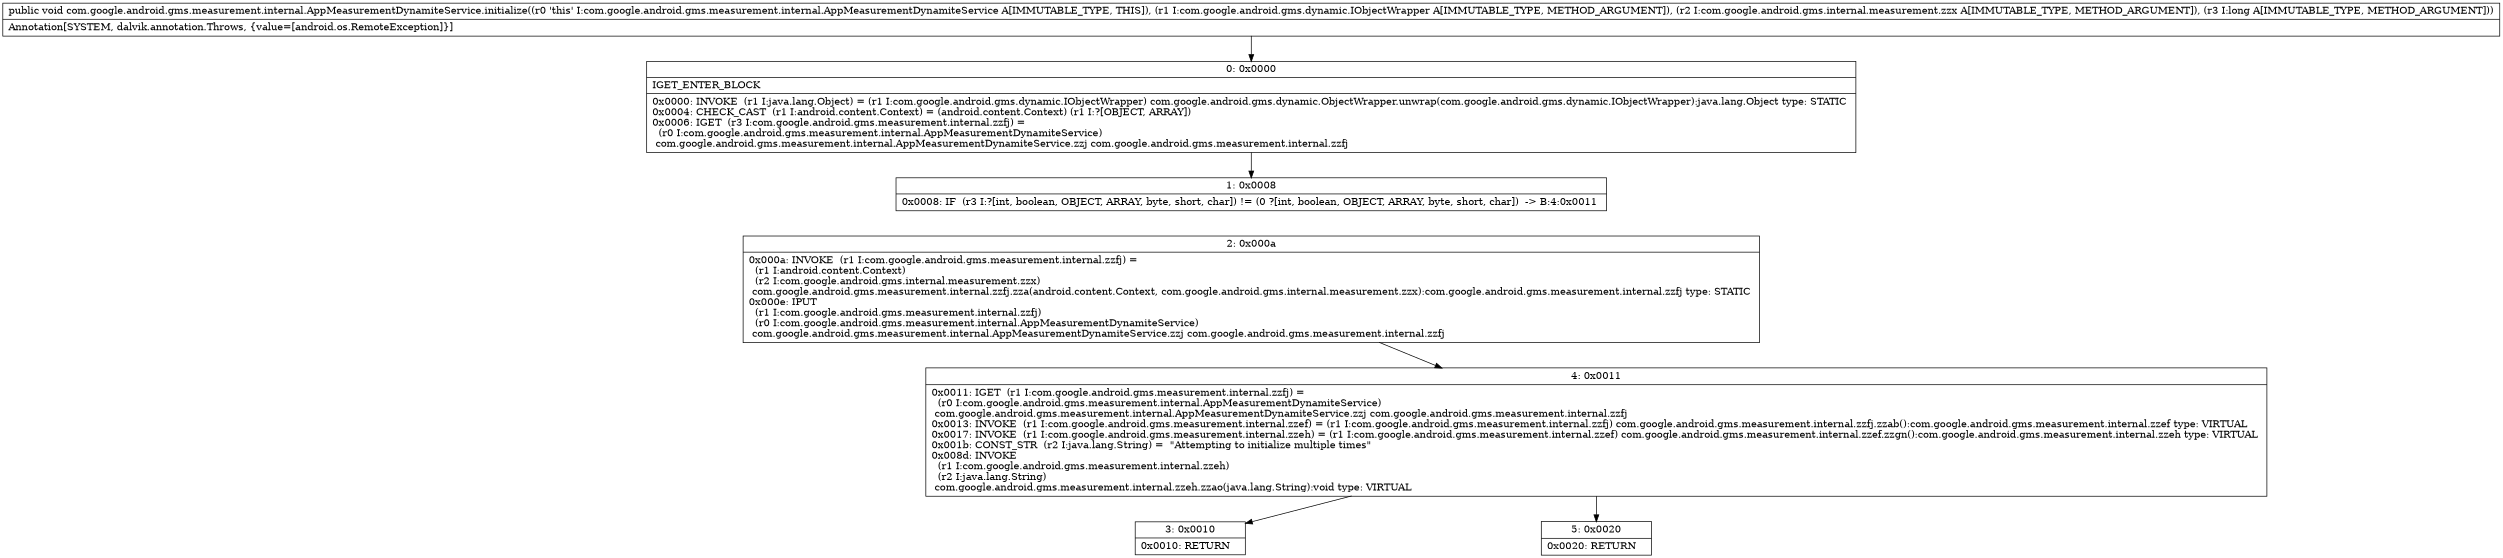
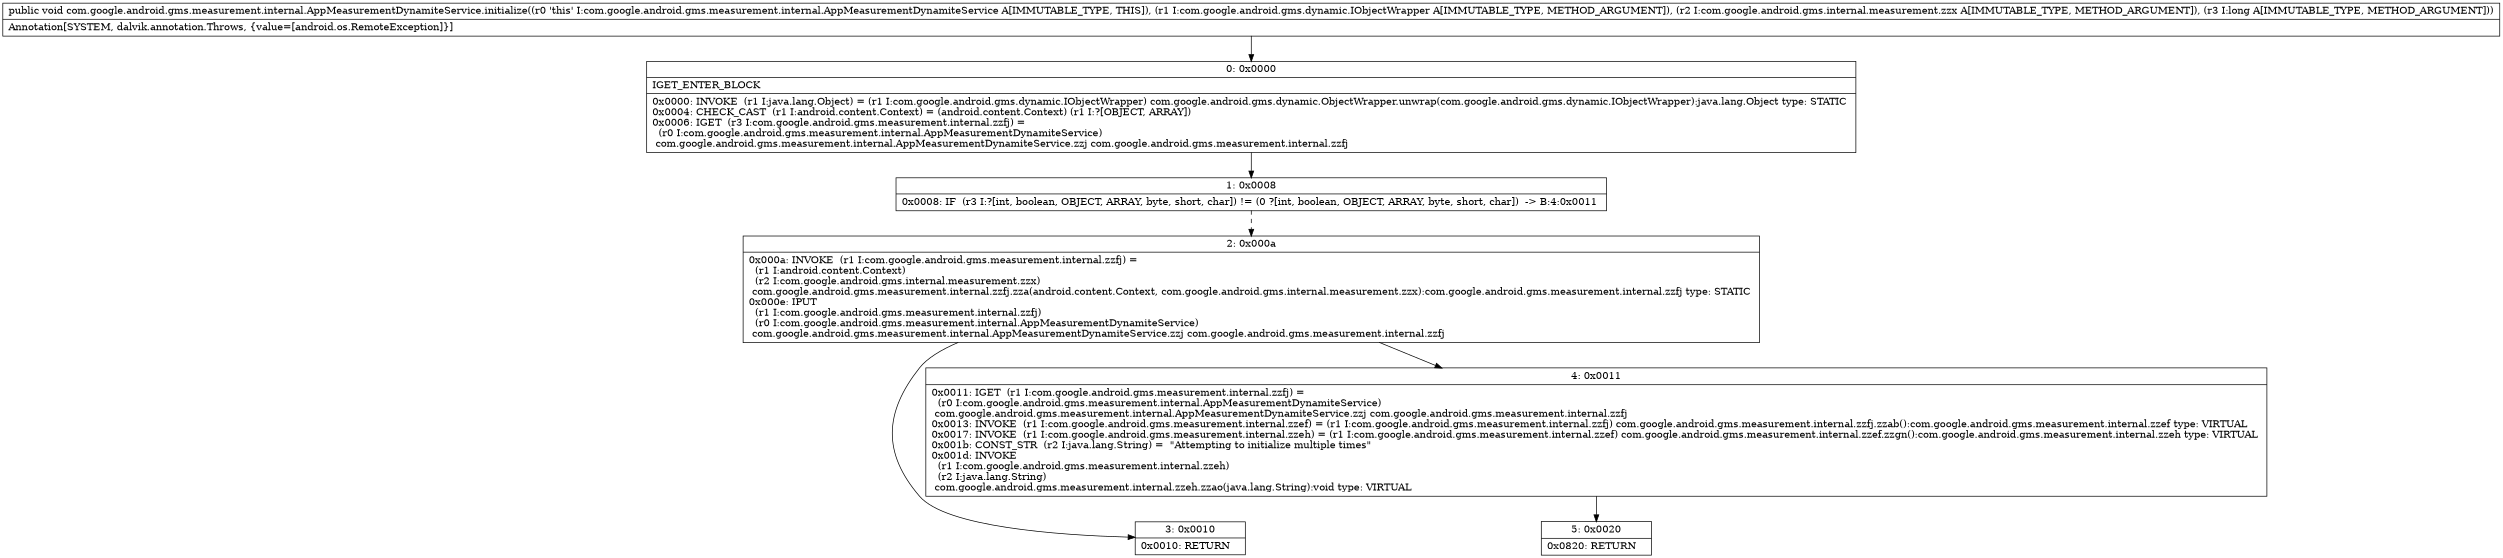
  digraph {
    fontname="DejaVu Serif"
    node [fontname="DejaVu Serif" shape=record]
    edge [fontname="DejaVu Serif"]
    n1 [label="{0\:\ 0x0000|IGET_ENTER_BLOCK\l|0x0000: INVOKE  (r1 I:java.lang.Object) = (r1 I:com.google.android.gms.dynamic.IObjectWrapper) com.google.android.gms.dynamic.ObjectWrapper.unwrap(com.google.android.gms.dynamic.IObjectWrapper):java.lang.Object type: STATIC \l0x0004: CHECK_CAST  (r1 I:android.content.Context) = (android.content.Context) (r1 I:?[OBJECT, ARRAY]) \l0x0006: IGET  (r3 I:com.google.android.gms.measurement.internal.zzfj) = \l  (r0 I:com.google.android.gms.measurement.internal.AppMeasurementDynamiteService)\l com.google.android.gms.measurement.internal.AppMeasurementDynamiteService.zzj com.google.android.gms.measurement.internal.zzfj \l}"]
    n2 [label="{1\:\ 0x0008|0x0008: IF  (r3 I:?[int, boolean, OBJECT, ARRAY, byte, short, char]) != (0 ?[int, boolean, OBJECT, ARRAY, byte, short, char])  \-\> B:4:0x0011 \l}"]
    n3 [label="{2\:\ 0x000a|0x000a: INVOKE  (r1 I:com.google.android.gms.measurement.internal.zzfj) = \l  (r1 I:android.content.Context)\l  (r2 I:com.google.android.gms.internal.measurement.zzx)\l com.google.android.gms.measurement.internal.zzfj.zza(android.content.Context, com.google.android.gms.internal.measurement.zzx):com.google.android.gms.measurement.internal.zzfj type: STATIC \l0x000e: IPUT  \l  (r1 I:com.google.android.gms.measurement.internal.zzfj)\l  (r0 I:com.google.android.gms.measurement.internal.AppMeasurementDynamiteService)\l com.google.android.gms.measurement.internal.AppMeasurementDynamiteService.zzj com.google.android.gms.measurement.internal.zzfj \l}"]
-   n4 [label="{4\:\ 0x0011|0x0011: IGET  (r1 I:com.google.android.gms.measurement.internal.zzfj) = \l  (r0 I:com.google.android.gms.measurement.internal.AppMeasurementDynamiteService)\l com.google.android.gms.measurement.internal.AppMeasurementDynamiteService.zzj com.google.android.gms.measurement.internal.zzfj \l0x0013: INVOKE  (r1 I:com.google.android.gms.measurement.internal.zzef) = (r1 I:com.google.android.gms.measurement.internal.zzfj) com.google.android.gms.measurement.internal.zzfj.zzab():com.google.android.gms.measurement.internal.zzef type: VIRTUAL \l0x0017: INVOKE  (r1 I:com.google.android.gms.measurement.internal.zzeh) = (r1 I:com.google.android.gms.measurement.internal.zzef) com.google.android.gms.measurement.internal.zzef.zzgn():com.google.android.gms.measurement.internal.zzeh type: VIRTUAL \l0x001b: CONST_STR  (r2 I:java.lang.String) =  \"Attempting to initialize multiple times\" \l0x008d: INVOKE  \l  (r1 I:com.google.android.gms.measurement.internal.zzeh)\l  (r2 I:java.lang.String)\l com.google.android.gms.measurement.internal.zzeh.zzao(java.lang.String):void type: VIRTUAL \l}"]
+   n4 [label="{4\:\ 0x0011|0x0011: IGET  (r1 I:com.google.android.gms.measurement.internal.zzfj) = \l  (r0 I:com.google.android.gms.measurement.internal.AppMeasurementDynamiteService)\l com.google.android.gms.measurement.internal.AppMeasurementDynamiteService.zzj com.google.android.gms.measurement.internal.zzfj \l0x0013: INVOKE  (r1 I:com.google.android.gms.measurement.internal.zzef) = (r1 I:com.google.android.gms.measurement.internal.zzfj) com.google.android.gms.measurement.internal.zzfj.zzab():com.google.android.gms.measurement.internal.zzef type: VIRTUAL \l0x0017: INVOKE  (r1 I:com.google.android.gms.measurement.internal.zzeh) = (r1 I:com.google.android.gms.measurement.internal.zzef) com.google.android.gms.measurement.internal.zzef.zzgn():com.google.android.gms.measurement.internal.zzeh type: VIRTUAL \l0x001b: CONST_STR  (r2 I:java.lang.String) =  \"Attempting to initialize multiple times\" \l0x001d: INVOKE  \l  (r1 I:com.google.android.gms.measurement.internal.zzeh)\l  (r2 I:java.lang.String)\l com.google.android.gms.measurement.internal.zzeh.zzao(java.lang.String):void type: VIRTUAL \l}"]
    n5 [label="{3\:\ 0x0010|0x0010: RETURN   \l}"]
-   n6 [label="{5\:\ 0x0020|0x0020: RETURN   \l}"]
+   n6 [label="{5\:\ 0x0020|0x0820: RETURN   \l}"]
    n7 [label="{public void com.google.android.gms.measurement.internal.AppMeasurementDynamiteService.initialize((r0 'this' I:com.google.android.gms.measurement.internal.AppMeasurementDynamiteService A[IMMUTABLE_TYPE, THIS]), (r1 I:com.google.android.gms.dynamic.IObjectWrapper A[IMMUTABLE_TYPE, METHOD_ARGUMENT]), (r2 I:com.google.android.gms.internal.measurement.zzx A[IMMUTABLE_TYPE, METHOD_ARGUMENT]), (r3 I:long A[IMMUTABLE_TYPE, METHOD_ARGUMENT]))  | Annotation[SYSTEM, dalvik.annotation.Throws, \{value=[android.os.RemoteException]\}]\l}"]
    n1 -> n2
+   n2 -> n3 [style=dashed]
    n3 -> n4
-   n4 -> n5
+   n3 -> n5
    n4 -> n6
    n7 -> n1
  }
